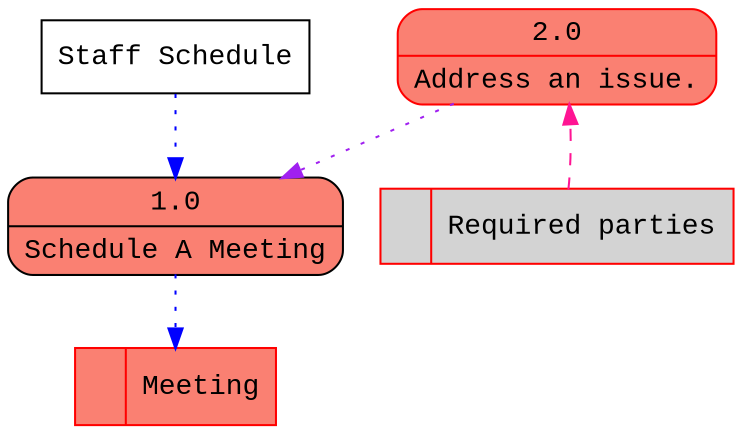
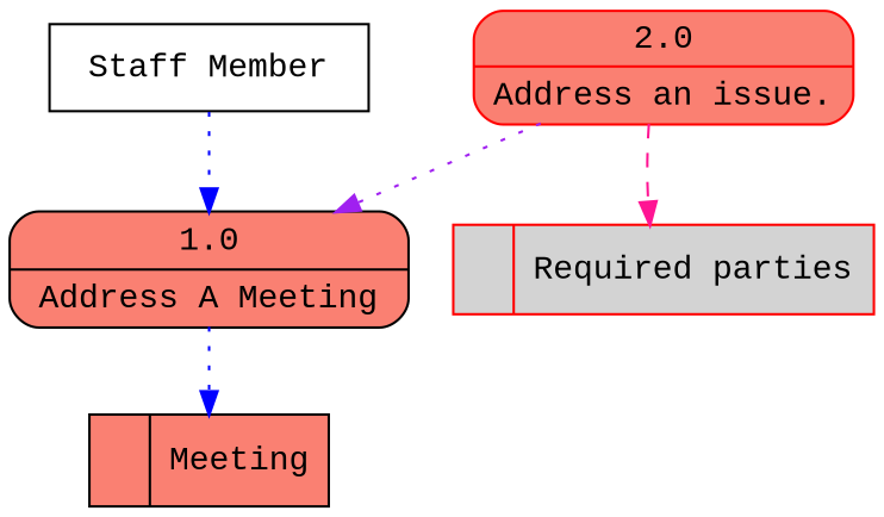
  digraph {
    fontname="Liberation Mono"
    node [color=red fillcolor=salmon fontname="Liberation Mono" shape=record style=filled]
    edge [color=blue fontname="Liberation Mono" style=dotted]
-   n1 [label="<f0>  |<f1> Meeting "]
-   n2 [fillcolor=white label="Staff Schedule" shape=box color=""]
-   n3 [label="{<f0> 1.0|<f1> Schedule A Meeting }" shape=Mrecord color=""]
+   n1 [color=black label="<f0>  |<f1> Meeting "]
+   n2 [fillcolor=white label="Staff Member" shape=box color=""]
+   n3 [label="{<f0> 1.0|<f1> Address A Meeting }" shape=Mrecord color=""]
    n4 [label="{<f0> 2.0|<f1> Address an issue. }" shape=Mrecord]
    n5 [fillcolor=lightgrey label="<f0>  |<f1> Required parties "]
    n2 -> n3
    n3 -> n1
    n4 -> n3 [color=purple]
-   n5 -> n4 [color=deeppink style=dashed]
+   n4 -> n5 [color=deeppink style=dashed]
  }
